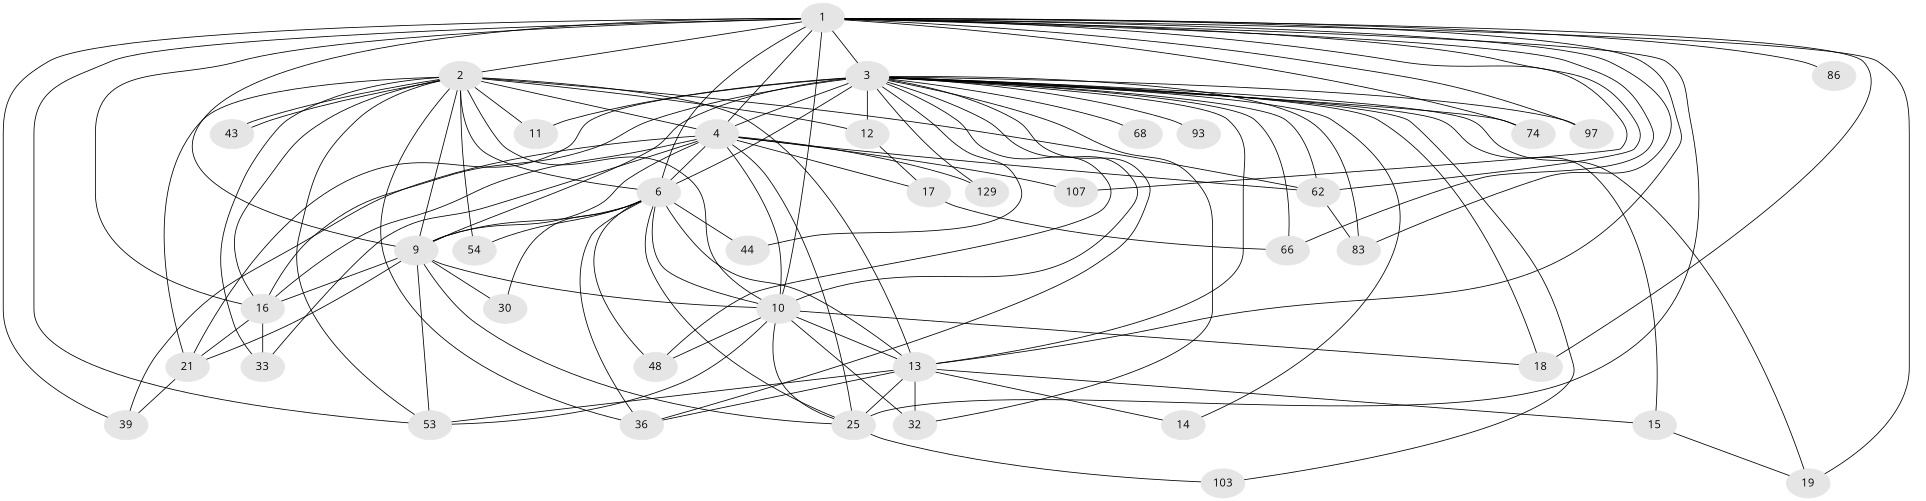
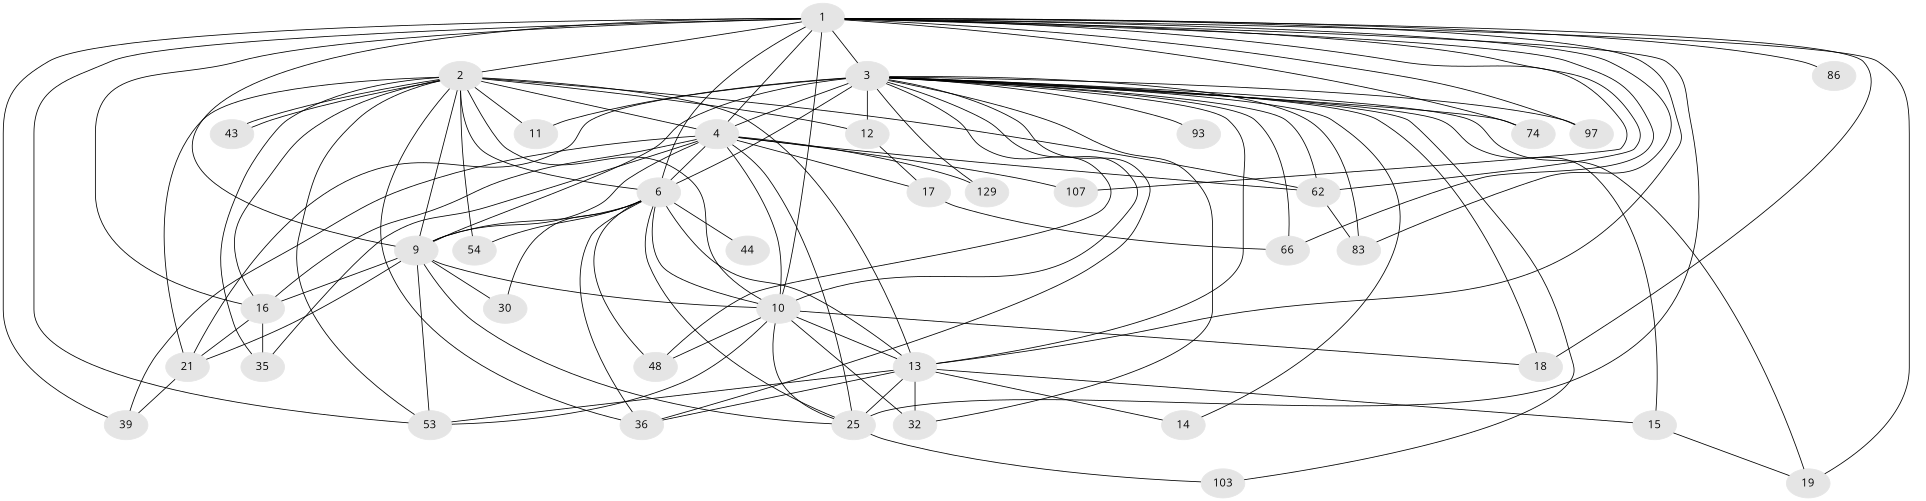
  graph {
    fontname="Open Sans"
    node [color=gray90 fontname="Open Sans" style=filled]
    edge [fontname="Open Sans"]
    1 [super="+51+7+79+89"]
    2 [super="+58+46+29+77+85"]
    3 [super="+20+5+8"]
    4
    6 [super="+90+117+27"]
    9 [super="+87+75+45+33+72+50+94+37+47"]
    10 [super="+120+52+31+34"]
    13 [super="+41+65"]
    16 [super="+76+22"]
    18 [super="+126"]
    19 [super="+23"]
    25 [super="+63"]
    39 [super="+71"]
    53 [super="+132+82"]
    62 [super="+121+100+96+99+64"]
    66 [super="+104"]
    74
    83 [super="+95"]
    86
    97
    107
    11 [super="+131+92"]
    12
    21 [super="+42"]
-   35 [super="+80" label=33]
+   35 [super="+80"]
    36 [super="+40+98"]
    43 [super="+78"]
    54
    14
    15
    32
    44
    48 [super="+49"]
-   68
    93
    103
    129
    17
    30
    1 -- 2 [weight=5]
    1 -- 3 [weight=8]
    1 -- 4 [weight=3]
    1 -- 6 [weight=3]
    1 -- 9 [weight=7]
    1 -- 10 [weight=8]
    1 -- 13
    1 -- 16
    1 -- 18 [weight=2]
    1 -- 19 [weight=2]
    1 -- 25
    1 -- 39
    1 -- 53
    1 -- 62 [weight=2]
    1 -- 66
    1 -- 74
    1 -- 83
    1 -- 86 [weight=2]
    1 -- 97
    1 -- 107
    2 -- 4
    2 -- 6 [weight=5]
    2 -- 9 [weight=5]
    2 -- 10 [weight=3]
    2 -- 13 [weight=5]
    2 -- 16
    2 -- 53
    2 -- 62
    2 -- 11
    2 -- 12
    2 -- 21
    2 -- 35
    2 -- 36
    2 -- 43 [weight=2]
    2 -- 43
    2 -- 54
    3 -- 4 [weight=3]
    3 -- 6 [weight=3]
    3 -- 9 [weight=4]
    3 -- 10 [weight=4]
    3 -- 13
-   3 -- 16 [weight=5]
    3 -- 18
    3 -- 19
    3 -- 62 [weight=2]
    3 -- 66
    3 -- 74
    3 -- 83 [weight=2]
    3 -- 97
    3 -- 11 [weight=3]
    3 -- 12
    3 -- 21
    3 -- 36
    3 -- 14
    3 -- 15
    3 -- 32
-   3 -- 44
    3 -- 48
-   3 -- 68 [weight=2]
    3 -- 93
    3 -- 103
    3 -- 129
    4 -- 6
    4 -- 9
    4 -- 10 [weight=2]
    4 -- 16
    4 -- 25 [weight=3]
    4 -- 39
    4 -- 62
    4 -- 107
    4 -- 35
    4 -- 129
    4 -- 17
    6 -- 9
    6 -- 10
    6 -- 13
    6 -- 25
    6 -- 36
    6 -- 54
    6 -- 44
    6 -- 48
    6 -- 30
    9 -- 10 [weight=4]
    9 -- 16
    9 -- 25 [weight=2]
    9 -- 53
    9 -- 21
    9 -- 30
    10 -- 13
    10 -- 18
    10 -- 25
    10 -- 53
    10 -- 32
    10 -- 48
    13 -- 25
    13 -- 53
    13 -- 36
    13 -- 14
    13 -- 15
    13 -- 32
    16 -- 21
    16 -- 35
    25 -- 103
    62 -- 83
    12 -- 17
    21 -- 39
    15 -- 19
    17 -- 66
  }
